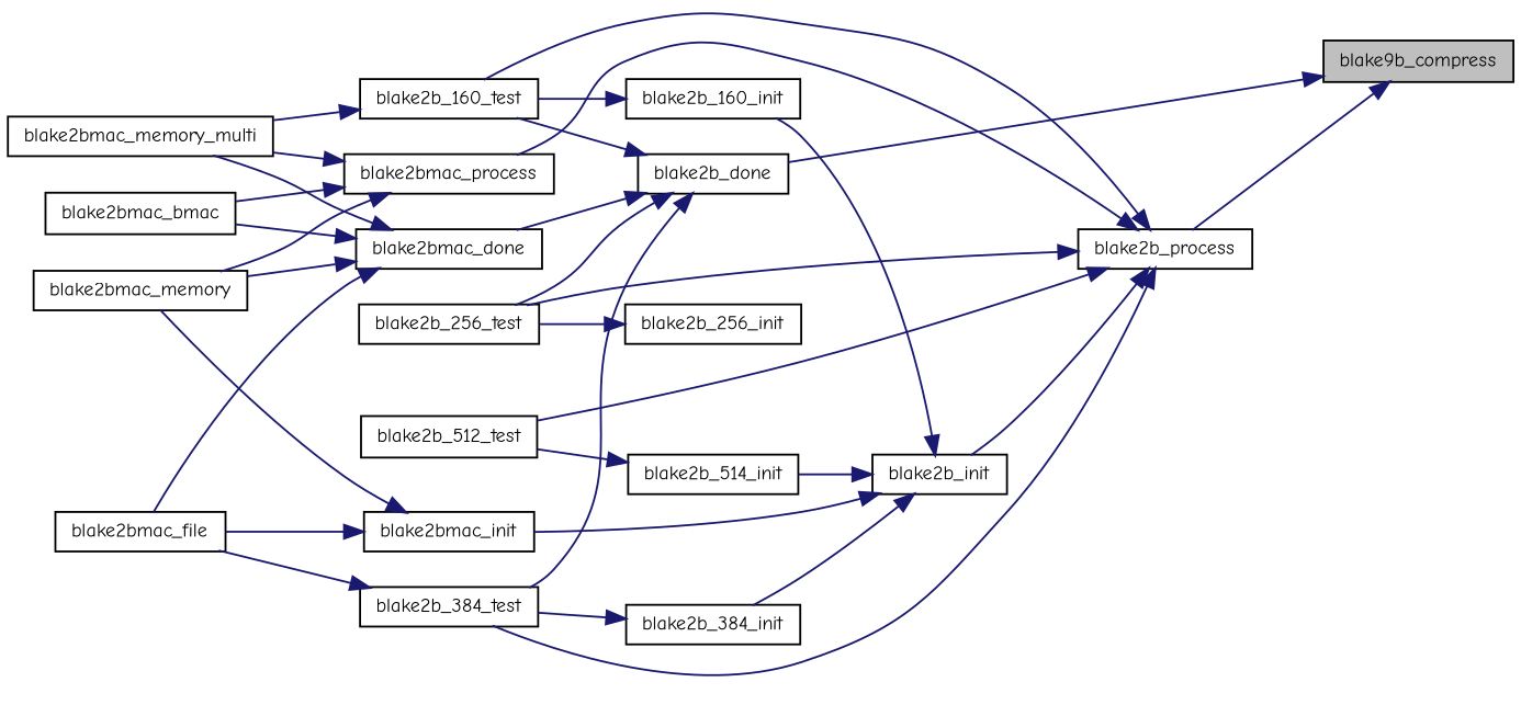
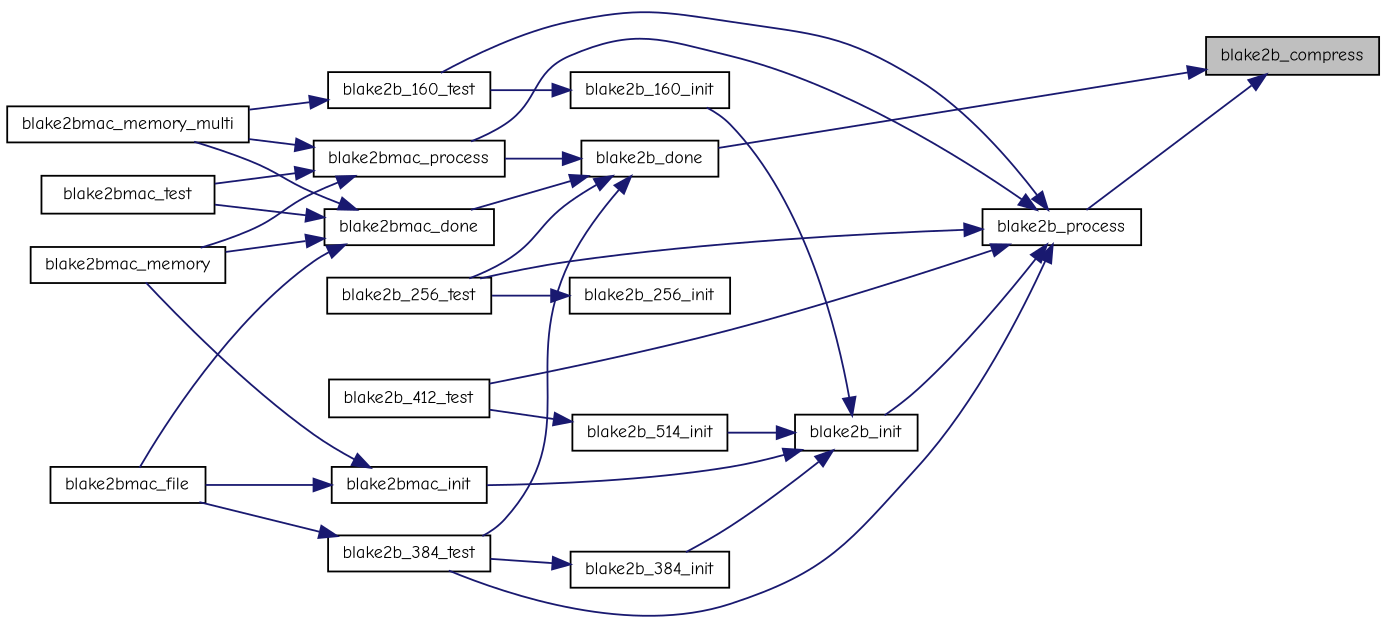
  digraph {
    fontname="Comic Neue"
    rankdir=RL
    node [color=black fillcolor=white fontname="Comic Neue" fontsize=10 shape=record style=filled]
    edge [color=midnightblue dir=back fontname="Comic Neue" fontsize=10 labelfontname=Helvetica labelfontsize=10 style=solid]
-   n1 [fillcolor=grey75 fontcolor=black height=0.2 label=blake9b_compress width=0.4]
+   n1 [fillcolor=grey75 fontcolor=black height=0.2 label=blake2b_compress width=0.4]
    n2 [height=0.2 label=blake2b_done width=0.4]
    n3 [height=0.2 label=blake2b_process width=0.4]
    n4 [height=0.2 label=blake2b_384_test width=0.4]
    n5 [height=0.2 label=blake2b_256_test width=0.4]
    n6 [height=0.2 label=blake2b_160_test width=0.4]
    n7 [height=0.2 label=blake2bmac_done width=0.4]
-   n8 [height=0.2 label=blake2b_512_test width=0.4]
+   n8 [height=0.2 label=blake2b_412_test width=0.4]
    n9 [height=0.2 label=blake2b_init width=0.4]
    n10 [height=0.2 label=blake2bmac_process width=0.4]
    n11 [height=0.2 label=blake2bmac_file width=0.4]
    n12 [height=0.2 label=blake2bmac_memory_multi width=0.4]
    n13 [height=0.2 label=blake2bmac_memory width=0.4]
-   n14 [height=0.2 label=blake2bmac_bmac width=0.4]
+   n14 [height=0.2 label=blake2bmac_test width=0.4]
    n15 [height=0.2 label=blake2b_160_init width=0.4]
    n16 [height=0.2 label=blake2b_384_init width=0.4]
    n17 [height=0.2 label=blake2b_514_init width=0.4]
    n18 [height=0.2 label=blake2bmac_init width=0.4]
    n19 [height=0.2 label=blake2b_256_init width=0.4]
    n1 -> n2
    n1 -> n3
    n2 -> n4
    n2 -> n5
-   n2 -> n6
+   n2 -> n10
    n2 -> n7
    n3 -> n4
    n3 -> n5
    n3 -> n6
    n3 -> n8
    n3 -> n9
    n3 -> n10
    n4 -> n11
    n6 -> n12
    n7 -> n11
    n7 -> n12
    n7 -> n13
    n7 -> n14
    n9 -> n15
    n9 -> n16
    n9 -> n17
    n9 -> n18
    n10 -> n12
    n10 -> n13
    n10 -> n14
    n15 -> n6
    n16 -> n4
    n17 -> n8
    n18 -> n11
    n18 -> n13
    n19 -> n5
  }
